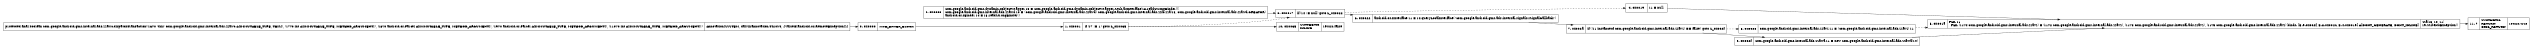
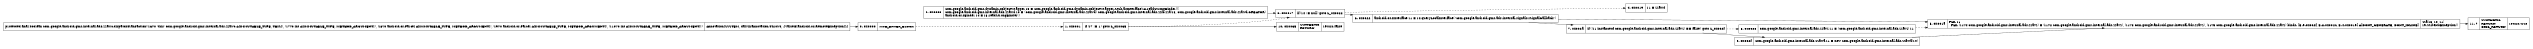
  digraph {
    rankdir=LR
    node [shape=record]
    n1 [label="{0\:\ 0x0000|MTH_ENTER_BLOCK\l}"]
    n2 [label="{1\:\ 0x0001|if (r7 != 1) goto L_0x0035\l}"]
-   n3 [label="{10\:\ 0x0035|SYNTHETIC\lINLINE\l|return false\l}"]
+   n3 [label="{10\:\ 0x0035|SYNTHETIC\lRETURN\l|return false\l}"]
    n4 [label="{3\:\ 0x0017|if (r4 != null) goto L_0x0022\l}"]
    n5 [label="{2\:\ 0x0003|com.google.android.gms.dynamic.IObjectWrapper r3 = com.google.android.gms.dynamic.IObjectWrapper.Stub.asInterface(r8.readStrongBinder())\lcom.google.android.gms.internal.ads.zzawd r0 = (com.google.android.gms.internal.ads.zzawd) com.google.android.gms.internal.ads.zzfo.zza(r8, com.google.android.gms.internal.ads.zzawd.CREATOR)\landroid.os.IBinder r4 = r8.readStrongBinder()\l}"]
-   n6 [label="{4\:\ 0x0019|r1 = null\l}"]
+   n6 [label="{4\:\ 0x0019|r1 = zzawd\l}"]
    n7 [label="{6\:\ 0x0022|android.os.IInterface r1 = r4.queryLocalInterface(\"com.google.android.gms.ads.internal.signals.ISignalCallback\")\l}"]
    n8 [label="{5\:\ 0x001a|PHI: r1 \l  PHI: (r1v4 com.google.android.gms.internal.ads.zzavz) = (r1v2 com.google.android.gms.internal.ads.zzavz), (r1v3 com.google.android.gms.internal.ads.zzavz), (r1v5 com.google.android.gms.internal.ads.zzavz) binds: [B:9:0x002f, B:8:0x002c, B:4:0x0019] A[DONT_GENERATE, DONT_INLINE]\l|zza(r3, r0, r1)\lr9.writeNoException()\l}"]
    n9 [label="{7\:\ 0x002a|if ((r1 instanceof com.google.android.gms.internal.ads.zzavz) == false) goto L_0x002f\l}"]
    n10 [label="{11\:\ ?|SYNTHETIC\lRETURN\lORIG_RETURN\l|return true\l}"]
    n11 [label="{8\:\ 0x002c|com.google.android.gms.internal.ads.zzavz r1 = (com.google.android.gms.internal.ads.zzavz) r1\l}"]
    n12 [label="{9\:\ 0x002f|com.google.android.gms.internal.ads.zzawa r1 = new com.google.android.gms.internal.ads.zzawa(r4)\l}"]
    n13 [label="{protected final boolean com.google.android.gms.internal.ads.zzawc.dispatchTransaction((r6v0 'this' com.google.android.gms.internal.ads.zzawc A[IMMUTABLE_TYPE, THIS]), (r7v0 int A[IMMUTABLE_TYPE, METHOD_ARGUMENT]), (r8v0 android.os.Parcel A[IMMUTABLE_TYPE, METHOD_ARGUMENT]), (r9v0 android.os.Parcel A[IMMUTABLE_TYPE, METHOD_ARGUMENT]), (r10v0 int A[IMMUTABLE_TYPE, METHOD_ARGUMENT]))  | Annotation[SYSTEM, dalvik.annotation.Throws, \{value=[android.os.RemoteException]\}]\l}"]
-   n1 -> n2
+   n1 -> n2 [style=dashed]
    n2 -> n3
    n2 -> n4 [style=dashed]
    n4 -> n6 [style=dashed]
    n4 -> n7
    n5 -> n4
-   n6 -> n8
+   n7 -> n8
    n7 -> n9
    n8 -> n10
    n9 -> n11 [style=dashed]
    n9 -> n12
    n11 -> n8 [style=dashed]
    n12 -> n8
    n13 -> n1
  }
